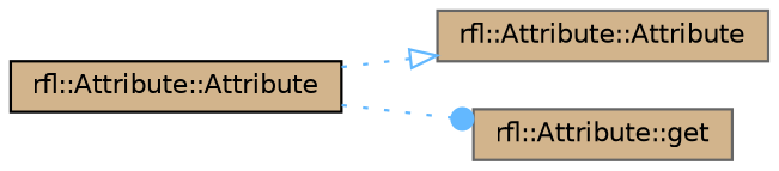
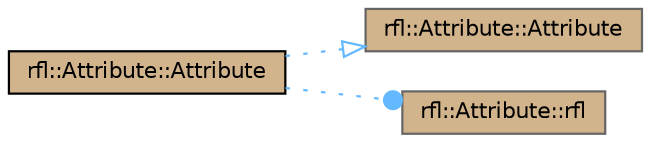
  digraph {
    rankdir=LR
    node [color=gray40 fillcolor=tan fontname=Helvetica fontsize=10 shape=box style=filled]
    edge [color=steelblue1 fontname=Helvetica fontsize=10 labelfontname=Helvetica labelfontsize=10 style=dotted]
    n1 [color=black fontcolor=black height=0.2 label="rfl::Attribute::Attribute" width=0.4]
    n2 [height=0.2 label="rfl::Attribute::Attribute" width=0.4]
-   n3 [height=0.2 label="rfl::Attribute::get" width=0.4]
+   n3 [height=0.2 label="rfl::Attribute::rfl" width=0.4]
    n1 -> n2 [arrowhead=onormal]
    n1 -> n3 [arrowhead=dot]
  }
